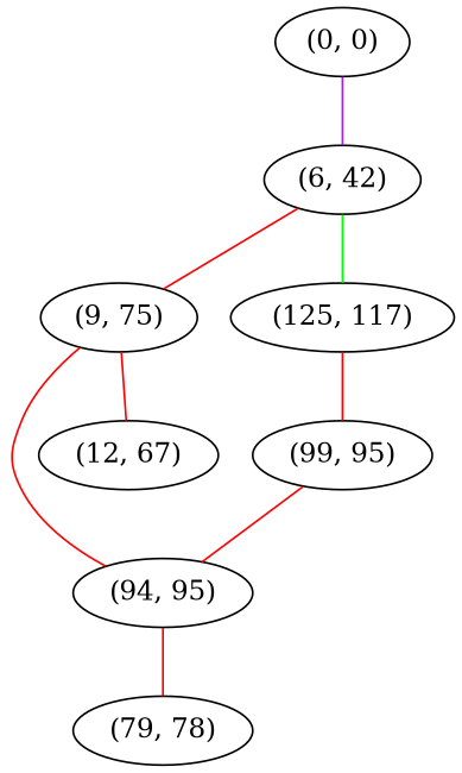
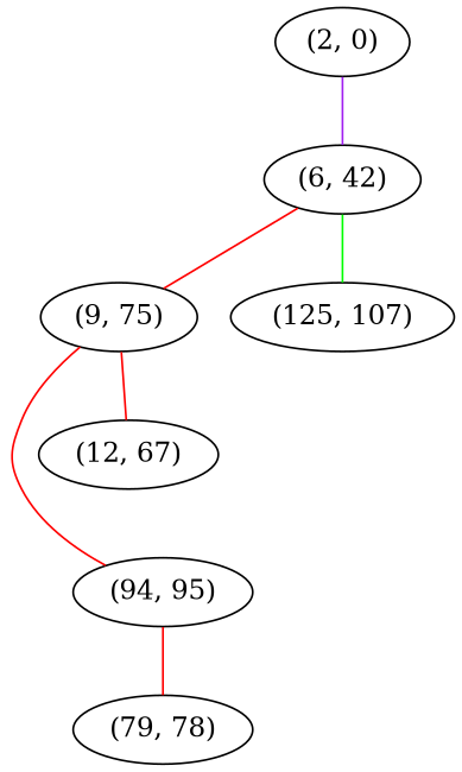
  graph {
    edge [color=red weight=1]
-   "(0, 0)"
+   "(0, 0)" [label="(2, 0)"]
    "(6, 42)"
    "(9, 75)"
-   "(125, 117)"
-   "(99, 95)"
+   "(125, 117)" [label="(125, 107)"]
    "(94, 95)"
    n7 [label="(12, 67)"]
    "(79, 78)"
    "(0, 0)" -- "(6, 42)" [color=purple weight=4]
    "(6, 42)" -- "(9, 75)"
    "(6, 42)" -- "(125, 117)" [color=green weight=2]
    "(9, 75)" -- "(94, 95)"
    "(9, 75)" -- n7
-   "(125, 117)" -- "(99, 95)"
-   "(99, 95)" -- "(94, 95)"
    "(94, 95)" -- "(79, 78)"
  }
